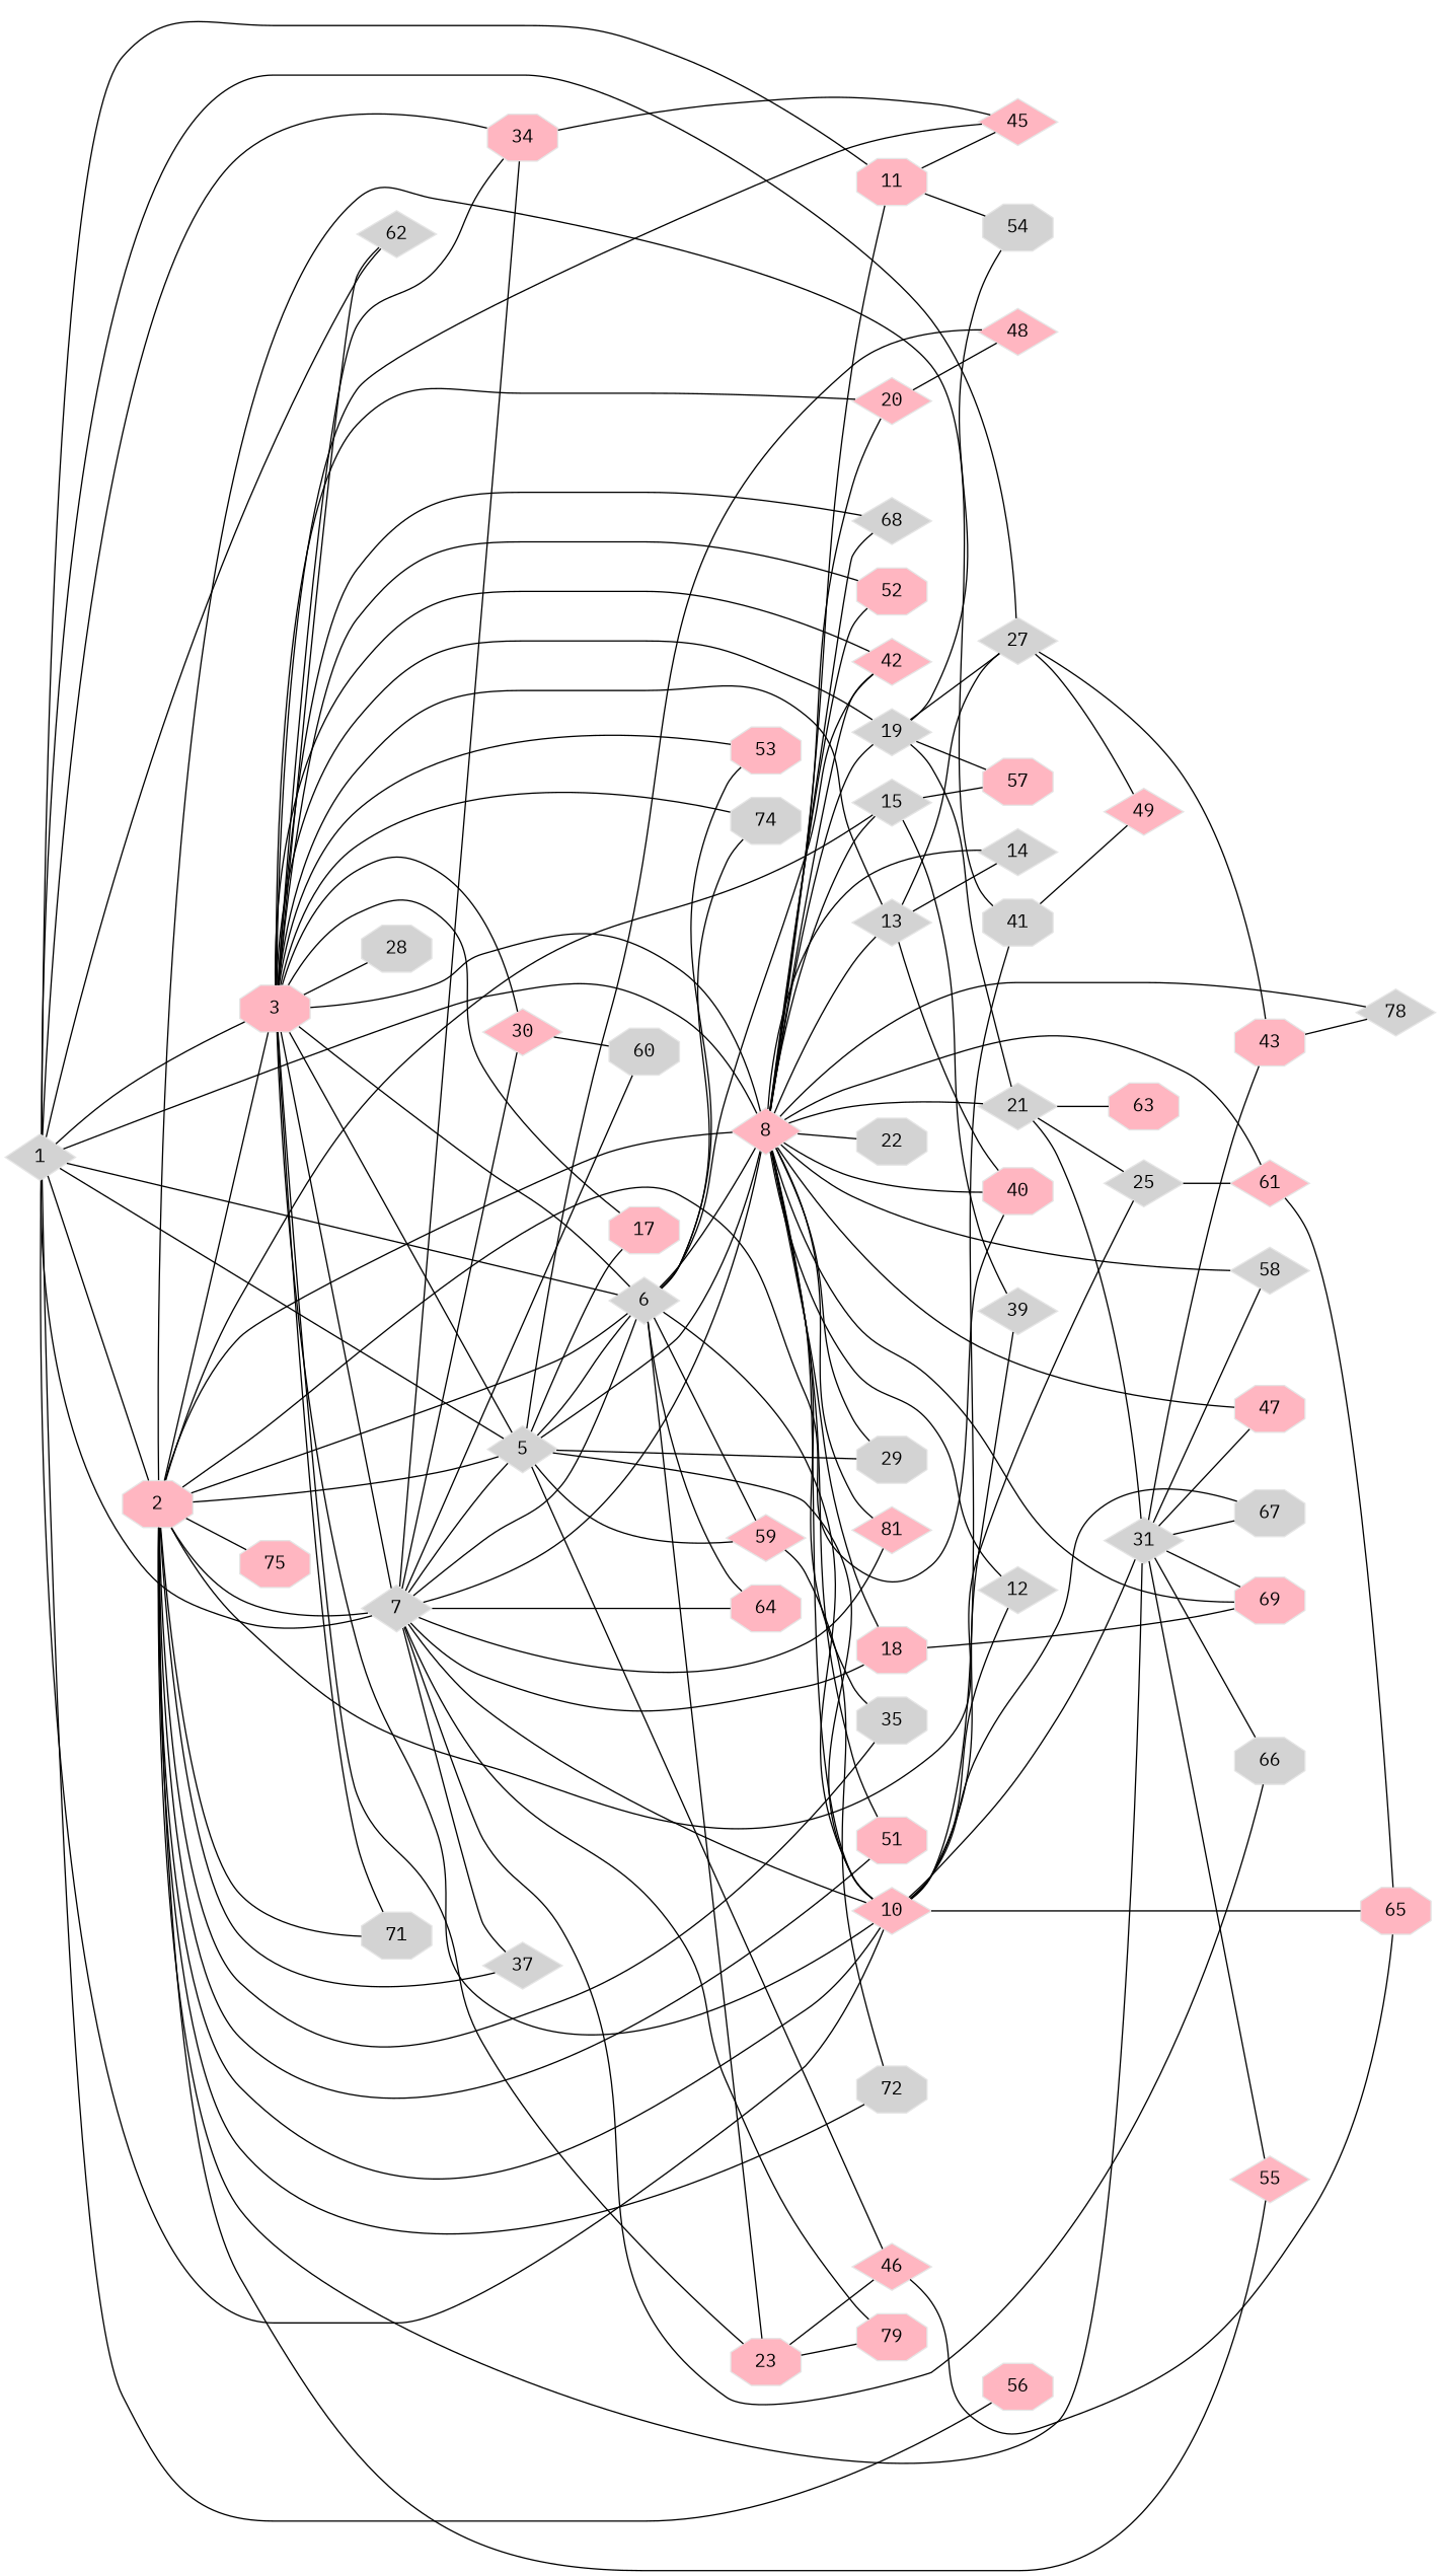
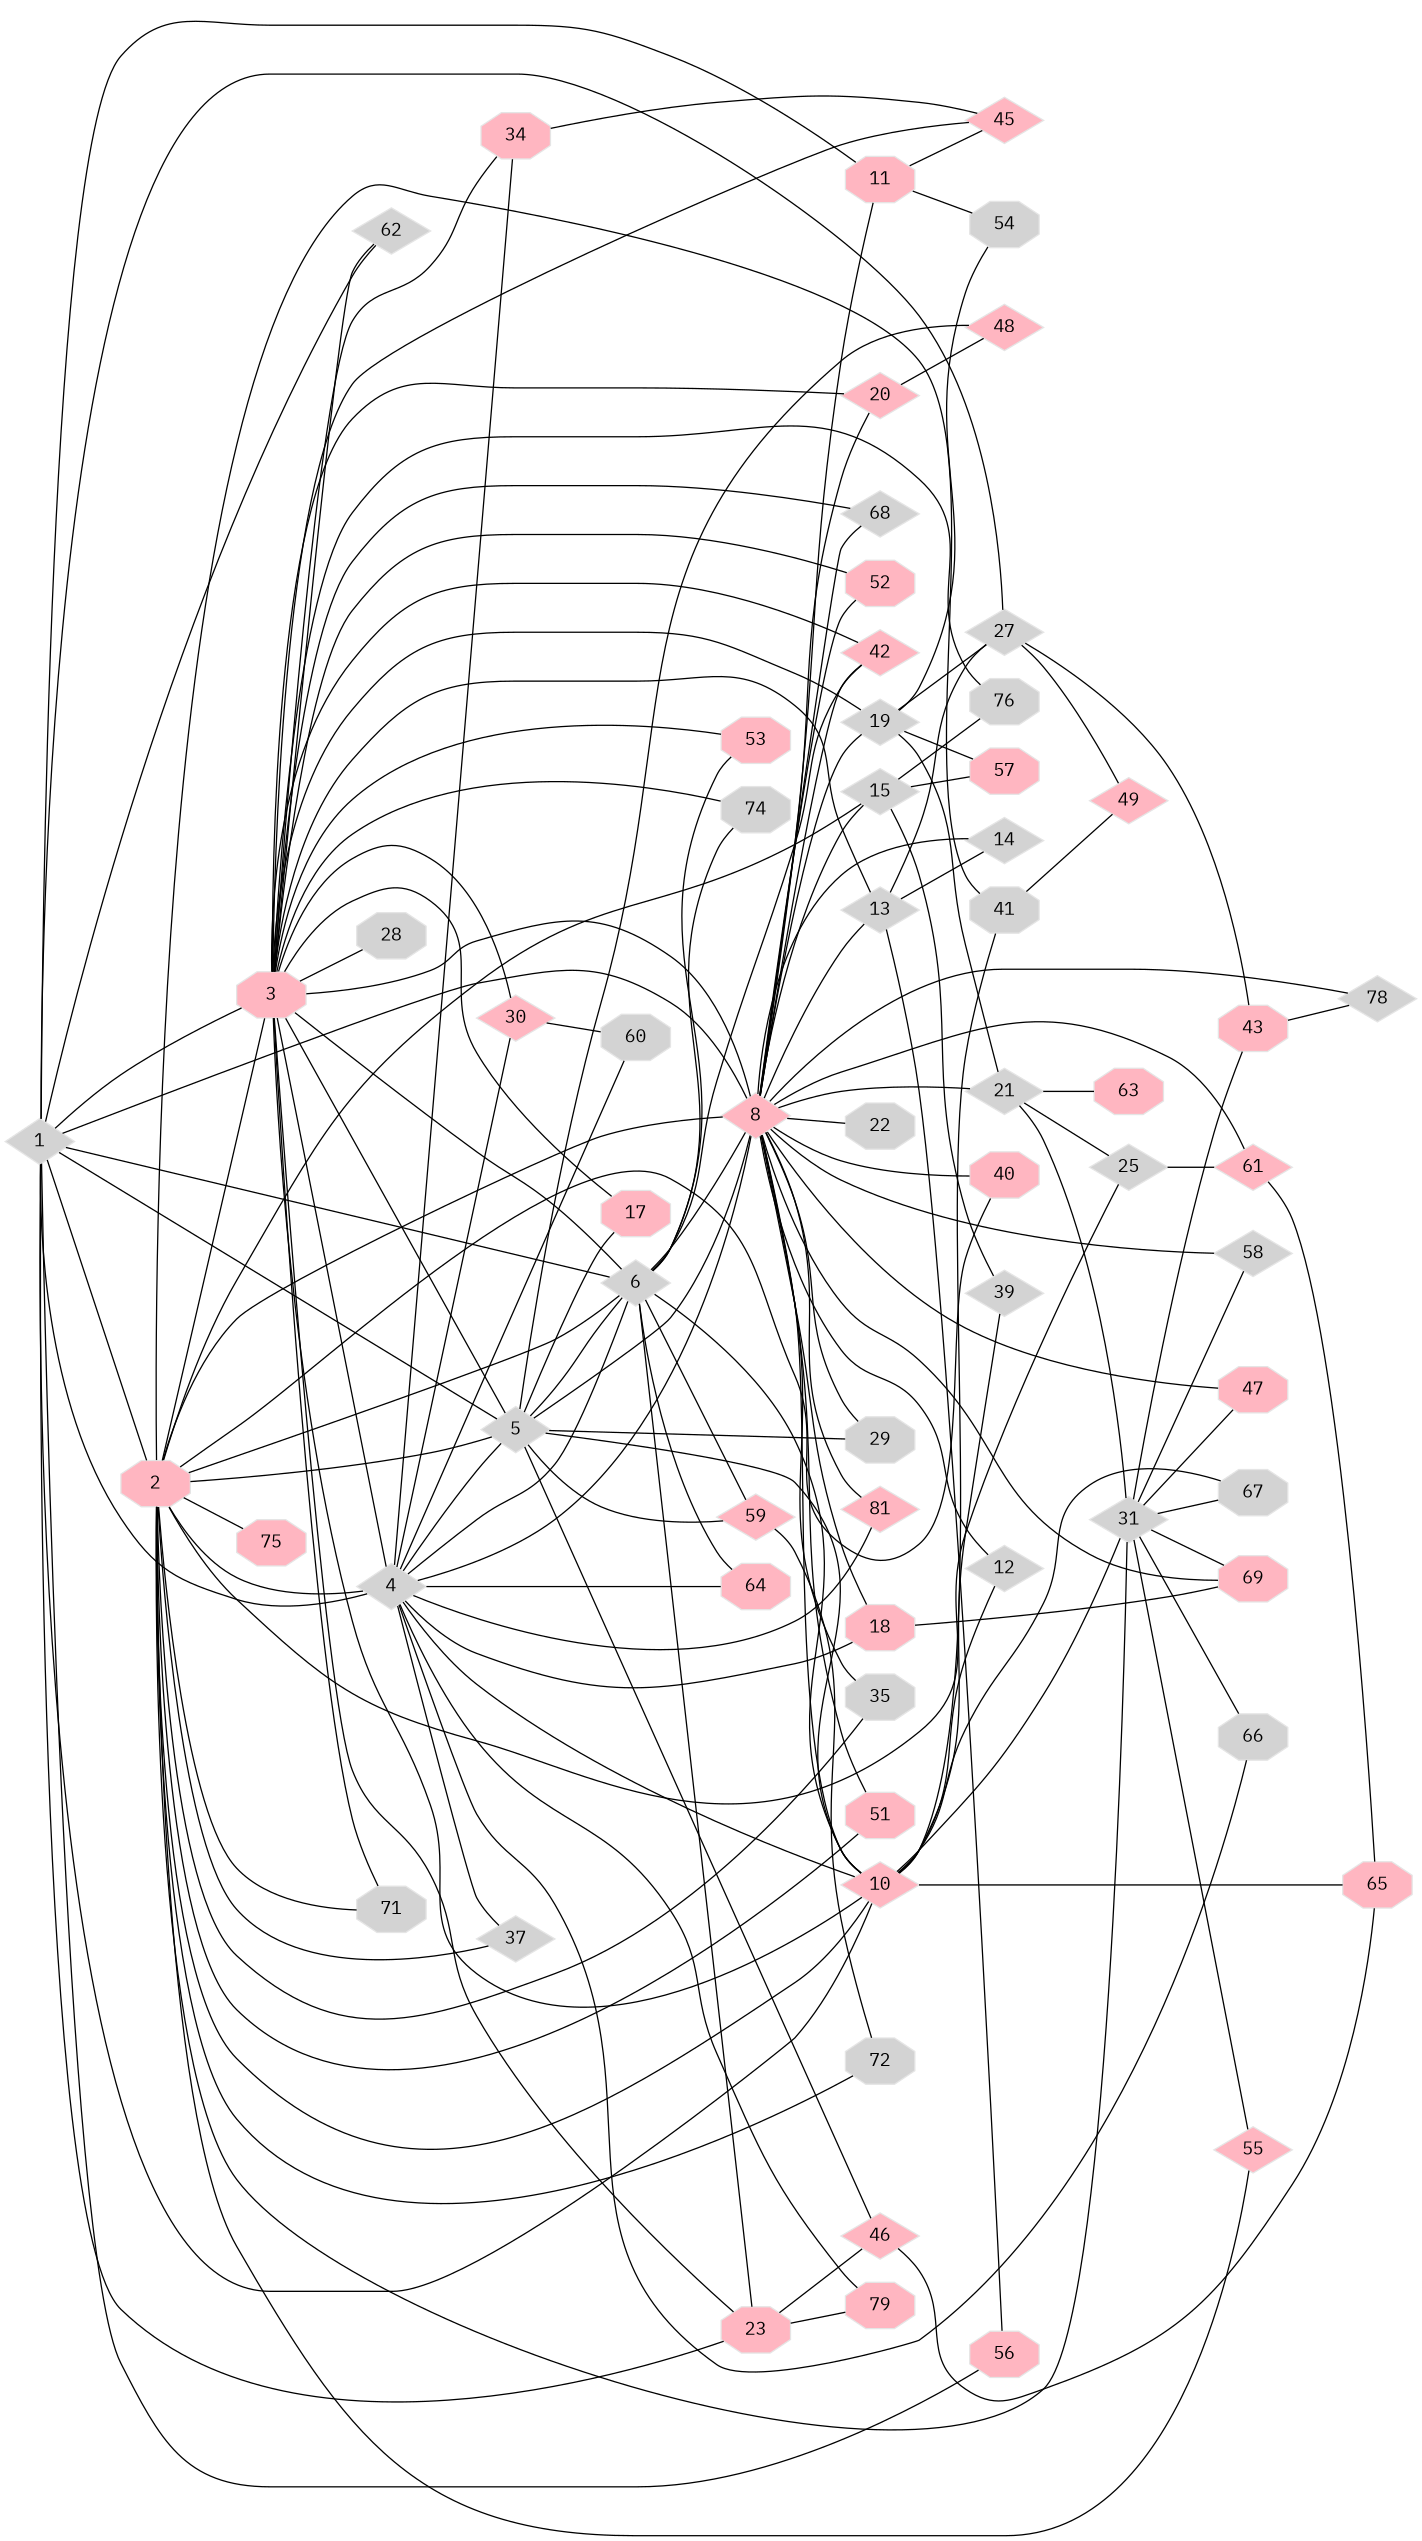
  graph {
    fontname="IBM Plex Mono"
    rankdir=LR
    node [color=gray90 fillcolor=lightpink fontname="IBM Plex Mono" shape=octagon style=filled]
    edge [fontname="IBM Plex Mono"]
    2 [super="+7"]
    3 [super="+9"]
-   4 [fillcolor=lightgrey shape=diamond super="+26" label=7]
+   4 [fillcolor=lightgrey shape=diamond super="+26"]
    5 [fillcolor=lightgrey shape=diamond super="+24"]
    6 [fillcolor=lightgrey shape=diamond super="+36"]
    8 [shape=diamond super="+16"]
    10 [shape=diamond super="+32"]
    15 [fillcolor=lightgrey shape=diamond]
    25 [fillcolor=lightgrey shape=diamond]
    31 [fillcolor=lightgrey shape=diamond super="+38"]
    35 [fillcolor=lightgrey]
    37 [fillcolor=lightgrey shape=diamond]
    40
    41 [fillcolor=lightgrey]
    51
    55 [shape=diamond]
    71 [fillcolor=lightgrey]
    72 [fillcolor=lightgrey]
    75
    1 [fillcolor=lightgrey shape=diamond]
    11
    23 [super="+77"]
    27 [fillcolor=lightgrey shape=diamond super="+33"]
    56
    62 [fillcolor=lightgrey shape=diamond]
    13 [fillcolor=lightgrey shape=diamond]
    17
    19 [fillcolor=lightgrey shape=diamond super="+50"]
    20 [shape=diamond]
    28 [fillcolor=lightgrey]
    30 [shape=diamond]
    34
    42 [shape=diamond super="+44"]
    45 [shape=diamond super="+73"]
    52
    53
    68 [fillcolor=lightgrey shape=diamond]
    74 [fillcolor=lightgrey]
+   76 [fillcolor=lightgrey]
    18
    60 [fillcolor=lightgrey]
    64
    66 [fillcolor=lightgrey]
    79
    81 [shape=diamond]
    29 [fillcolor=lightgrey]
    46 [shape=diamond]
    48 [shape=diamond]
    59 [shape=diamond]
    12 [fillcolor=lightgrey shape=diamond]
    14 [fillcolor=lightgrey shape=diamond]
    21 [fillcolor=lightgrey shape=diamond]
    22 [fillcolor=lightgrey]
    47
    58 [fillcolor=lightgrey shape=diamond]
    61 [shape=diamond]
    69 [super="+80"]
    78 [fillcolor=lightgrey shape=diamond]
    39 [fillcolor=lightgrey shape=diamond]
    65 [super="+70"]
    67 [fillcolor=lightgrey]
    54 [fillcolor=lightgrey]
    43
    49 [shape=diamond]
    57
    63
    2 -- 3 [weight=4]
    2 -- 4 [weight=2]
    2 -- 5 [weight=2]
    2 -- 6 [weight=2]
    2 -- 8 [weight=2]
    2 -- 10 [weight=2]
    2 -- 15
    2 -- 25
    2 -- 31
    2 -- 35
    2 -- 37
    2 -- 40
    2 -- 41
    2 -- 51
    2 -- 55
    2 -- 71
    2 -- 72
    2 -- 75 [weight=2]
    3 -- 4 [weight=3]
    3 -- 5 [weight=2]
    3 -- 6 [weight=2]
    3 -- 8 [weight=2]
    3 -- 10 [weight=2]
    3 -- 71
    3 -- 23
    3 -- 62
    3 -- 13
    3 -- 17
    3 -- 19 [weight=2]
    3 -- 20
    3 -- 28 [weight=2]
    3 -- 30
    3 -- 34
    3 -- 42
    3 -- 45
    3 -- 52
    3 -- 53
    3 -- 68
    3 -- 74
+   3 -- 76
    4 -- 5
    4 -- 6
    4 -- 8
    4 -- 10
    4 -- 37
    4 -- 30
    4 -- 34
    4 -- 18
    4 -- 60
    4 -- 64
    4 -- 66
    4 -- 79
    4 -- 81
    5 -- 6
    5 -- 8
    5 -- 10
    5 -- 17
    5 -- 29
    5 -- 46
    5 -- 48
    5 -- 59
    6 -- 8 [weight=2]
    6 -- 10
    6 -- 23
    6 -- 42
    6 -- 53
    6 -- 74
    6 -- 64
    6 -- 59
    8 -- 10
    8 -- 15
    8 -- 35
    8 -- 40
    8 -- 51
    8 -- 11
    8 -- 13
    8 -- 19
    8 -- 20
    8 -- 42
    8 -- 52
    8 -- 68
    8 -- 18
    8 -- 81
    8 -- 29
    8 -- 12
    8 -- 14
    8 -- 21
    8 -- 22 [weight=2]
    8 -- 47
    8 -- 58
    8 -- 61
    8 -- 69
    8 -- 78
    10 -- 31
    10 -- 41
    10 -- 12
    10 -- 39
    10 -- 65
    10 -- 67
+   15 -- 76
    15 -- 39
    15 -- 57
    25 -- 61
    31 -- 55
    31 -- 66
    31 -- 47
    31 -- 58
    31 -- 69
    31 -- 67
    31 -- 43
    41 -- 49
    1 -- 2 [weight=2]
    1 -- 3 [weight=2]
    1 -- 4
    1 -- 5
    1 -- 6
    1 -- 8
    1 -- 10
    1 -- 11
-   1 -- 34
+   1 -- 23
    1 -- 27
    1 -- 56
    1 -- 62
    11 -- 45
    11 -- 54
    23 -- 79
    23 -- 46
    27 -- 43
    27 -- 49
    13 -- 27
-   13 -- 40
+   13 -- 56
    13 -- 14
    19 -- 27
    19 -- 21
    19 -- 54
    19 -- 57
    20 -- 48
    30 -- 60
    34 -- 45
    18 -- 69
    46 -- 65
    59 -- 72
    21 -- 25
    21 -- 31
    21 -- 63
    61 -- 65
    43 -- 78
  }
